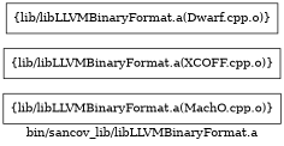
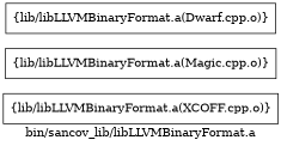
  digraph {
    label="bin/sancov_lib/libLLVMBinaryFormat.a"
    rankdir=LR
    node [group=0 shape=box]
-   n1 [label="{lib/libLLVMBinaryFormat.a(MachO.cpp.o)}"]
    n2 [label="{lib/libLLVMBinaryFormat.a(XCOFF.cpp.o)}"]
+   n3 [label="{lib/libLLVMBinaryFormat.a(Magic.cpp.o)}"]
    n4 [label="{lib/libLLVMBinaryFormat.a(Dwarf.cpp.o)}"]
  }
